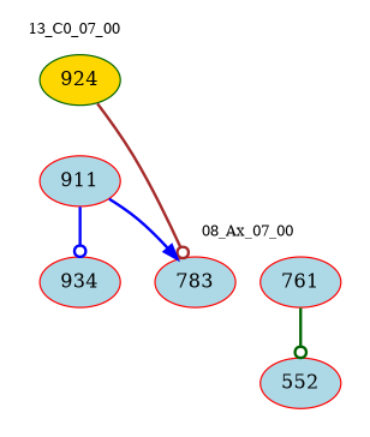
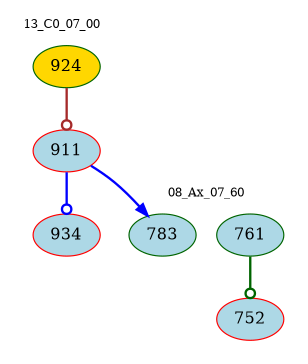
  digraph {
    node [color=darkgreen fillcolor=lightblue style=filled]
    edge [arrowhead=odot color=blue style=bold]
-   n1 [color=red label=761]
-   n2 [color=red label=552]
-   n3 [color=red label=783]
+   n1 [label=761]
+   n2 [color=red label=752]
+   n3 [label=783]
    n4 [fillcolor=gold label=924]
    n5 [color=red label=911]
    n6 [color=red label=934]
    subgraph cluster_1 {
      color=white
      fontsize=10
-     label="08_Ax_07_00"
+     label="08_Ax_07_60"
      n1
      n2
      n3
    }
    subgraph cluster_2 {
      color=white
      fontsize=10
      label="13_C0_07_00"
      n4
      n5
      n6
    }
    n1 -> n2 [color=darkgreen]
-   n4 -> n3 [color=brown]
+   n4 -> n5 [color=brown]
    n5 -> n3 [arrowhead=normal]
    n5 -> n6
  }
